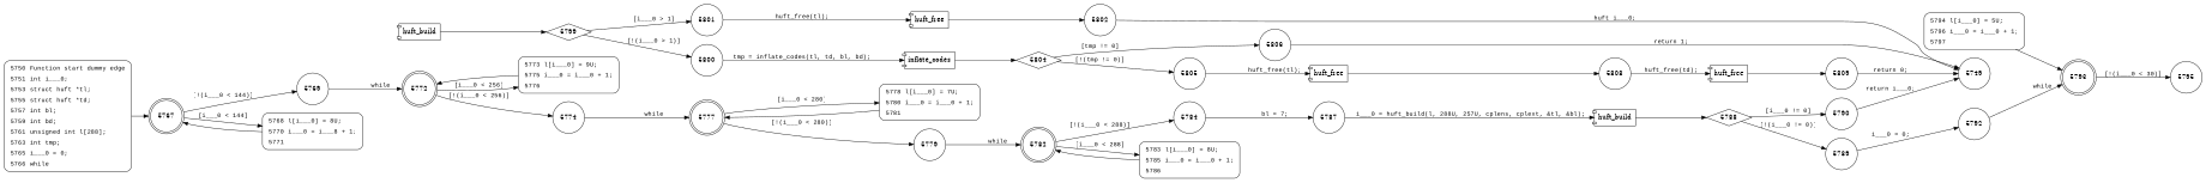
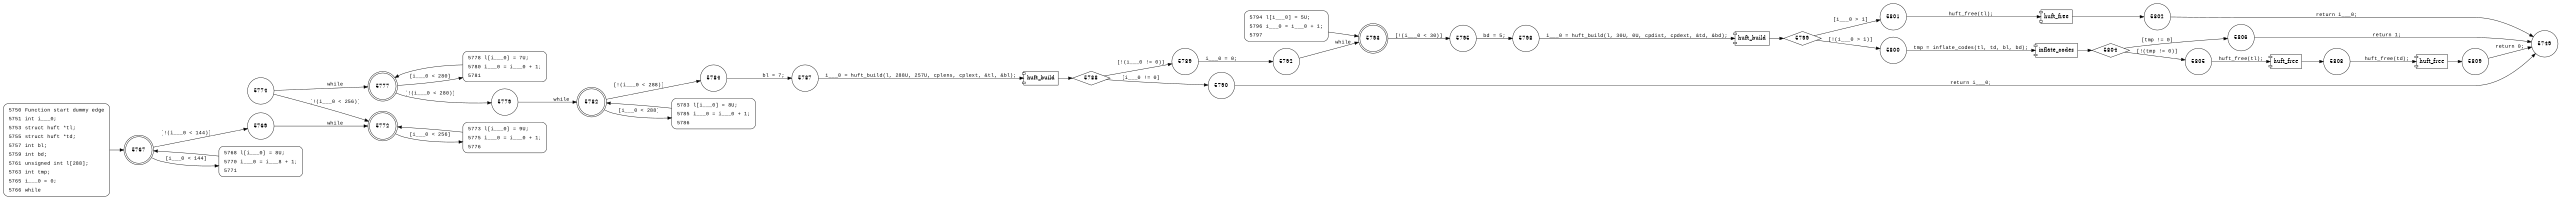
  digraph {
    rankdir=LR
    node [shape=circle]
    edge [fontname="Courier New"]
    5767 [shape=doublecircle]
    5769
    n3 [fillcolor=white fontname="Courier New" label=<<table border="0" cellborder="0" cellpadding="3" bgcolor="white"><tr><td align="right">5768</td><td align="left">l[i___0] = 8U;</td></tr><tr><td align="right">5770</td><td align="left">i___0 = i___8 + 1;</td></tr><tr><td align="right">5771</td><td align="left"></td></tr></table>> penwidth=1 shape=Mrecord style="filled,bold"]
    5772 [shape=doublecircle]
    5774
    n6 [fillcolor=white fontname="Courier New" label=<<table border="0" cellborder="0" cellpadding="3" bgcolor="white"><tr><td align="right">5773</td><td align="left">l[i___0] = 9U;</td></tr><tr><td align="right">5775</td><td align="left">i___0 = i___0 + 1;</td></tr><tr><td align="right">5776</td><td align="left"></td></tr></table>> penwidth=1 shape=Mrecord style="filled,bold"]
    5777 [shape=doublecircle]
    5779
    n9 [fillcolor=white fontname="Courier New" label=<<table border="0" cellborder="0" cellpadding="3" bgcolor="white"><tr><td align="right">5778</td><td align="left">l[i___0] = 7U;</td></tr><tr><td align="right">5780</td><td align="left">i___0 = i___0 + 1;</td></tr><tr><td align="right">5781</td><td align="left"></td></tr></table>> penwidth=1 shape=Mrecord style="filled,bold"]
    5782 [shape=doublecircle]
    5784
    n12 [fillcolor=white fontname="Courier New" label=<<table border="0" cellborder="0" cellpadding="3" bgcolor="white"><tr><td align="right">5783</td><td align="left">l[i___0] = 8U;</td></tr><tr><td align="right">5785</td><td align="left">i___0 = i___0 + 1;</td></tr><tr><td align="right">5786</td><td align="left"></td></tr></table>> penwidth=1 shape=Mrecord style="filled,bold"]
    5787
    n14 [label=huft_build shape=component]
    5788 [shape=diamond]
    5789
    5790
    5792
    5749
    5793 [shape=doublecircle]
    5795
+   5798
    n23 [fillcolor=white fontname="Courier New" label=<<table border="0" cellborder="0" cellpadding="3" bgcolor="white"><tr><td align="right">5794</td><td align="left">l[i___0] = 5U;</td></tr><tr><td align="right">5796</td><td align="left">i___0 = i___0 + 1;</td></tr><tr><td align="right">5797</td><td align="left"></td></tr></table>> penwidth=1 shape=Mrecord style="filled,bold"]
    n24 [label=huft_build shape=component]
    5799 [shape=diamond]
    5800
    5801
    n28 [label=inflate_codes shape=component]
    n29 [label=huft_free shape=component]
    5804 [shape=diamond]
    5802
    5805
    5806
    n34 [label=huft_free shape=component]
    5808
    n36 [label=huft_free shape=component]
    5809
    n38 [fillcolor=white fontname="Courier New" label=<<table border="0" cellborder="0" cellpadding="3" bgcolor="white"><tr><td align="right">5750</td><td align="left">Function start dummy edge</td></tr><tr><td align="right">5751</td><td align="left">int i___0;</td></tr><tr><td align="right">5753</td><td align="left">struct huft *tl;</td></tr><tr><td align="right">5755</td><td align="left">struct huft *td;</td></tr><tr><td align="right">5757</td><td align="left">int bl;</td></tr><tr><td align="right">5759</td><td align="left">int bd;</td></tr><tr><td align="right">5761</td><td align="left">unsigned int l[288];</td></tr><tr><td align="right">5763</td><td align="left">int tmp;</td></tr><tr><td align="right">5765</td><td align="left">i___0 = 0;</td></tr><tr><td align="right">5766</td><td align="left">while</td></tr></table>> penwidth=1 shape=Mrecord style="filled,bold"]
    5767 -> 5769 [label="[!(i___0 < 144)]"]
    5767 -> n3 [label="[i___0 < 144]"]
    5769 -> 5772 [label=while]
    n3 -> 5767 [fontname=""]
-   5772 -> 5774 [label="[!(i___0 < 256)]"]
+   5774 -> 5772 [label="[!(i___0 < 256)]"]
    5772 -> n6 [label="[i___0 < 256]"]
    5774 -> 5777 [label=while]
    n6 -> 5772 [fontname=""]
    5777 -> 5779 [label="[!(i___0 < 280)]"]
    5777 -> n9 [label="[i___0 < 280]"]
    5779 -> 5782 [label=while]
    n9 -> 5777 [fontname=""]
    5782 -> 5784 [label="[!(i___0 < 288)]"]
    5782 -> n12 [label="[i___0 < 288]"]
    5784 -> 5787 [label="bl = 7;"]
    n12 -> 5782 [fontname=""]
    5787 -> n14 [label="i___0 = huft_build(l, 288U, 257U, cplens, cplext, &tl, &bl);"]
    n14 -> 5788
    5788 -> 5789 [label="[!(i___0 != 0)]"]
    5788 -> 5790 [label="[i___0 != 0]"]
    5789 -> 5792 [label="i___0 = 0;"]
    5790 -> 5749 [label="return i___0;"]
    5792 -> 5793 [label=while]
    5793 -> 5795 [label="[!(i___0 < 30)]"]
+   5795 -> 5798 [label="bd = 5;"]
+   5798 -> n24 [label="i___0 = huft_build(l, 30U, 0U, cpdist, cpdext, &td, &bd);"]
    n23 -> 5793 [fontname=""]
    n24 -> 5799
    5799 -> 5800 [label="[!(i___0 > 1)]"]
    5799 -> 5801 [label="[i___0 > 1]"]
    5800 -> n28 [label="tmp = inflate_codes(tl, td, bl, bd);"]
    5801 -> n29 [label="huft_free(tl);"]
    n28 -> 5804
    n29 -> 5802
    5804 -> 5805 [label="[!(tmp != 0)]"]
    5804 -> 5806 [label="[tmp != 0]"]
-   5802 -> 5749 [label="huft i___0;"]
+   5802 -> 5749 [label="return i___0;"]
    5805 -> n34 [label="huft_free(tl);"]
    5806 -> 5749 [label="return 1;"]
    n34 -> 5808
    5808 -> n36 [label="huft_free(td);"]
    n36 -> 5809
    5809 -> 5749 [label="return 0;"]
    n38 -> 5767 [fontname=""]
  }
